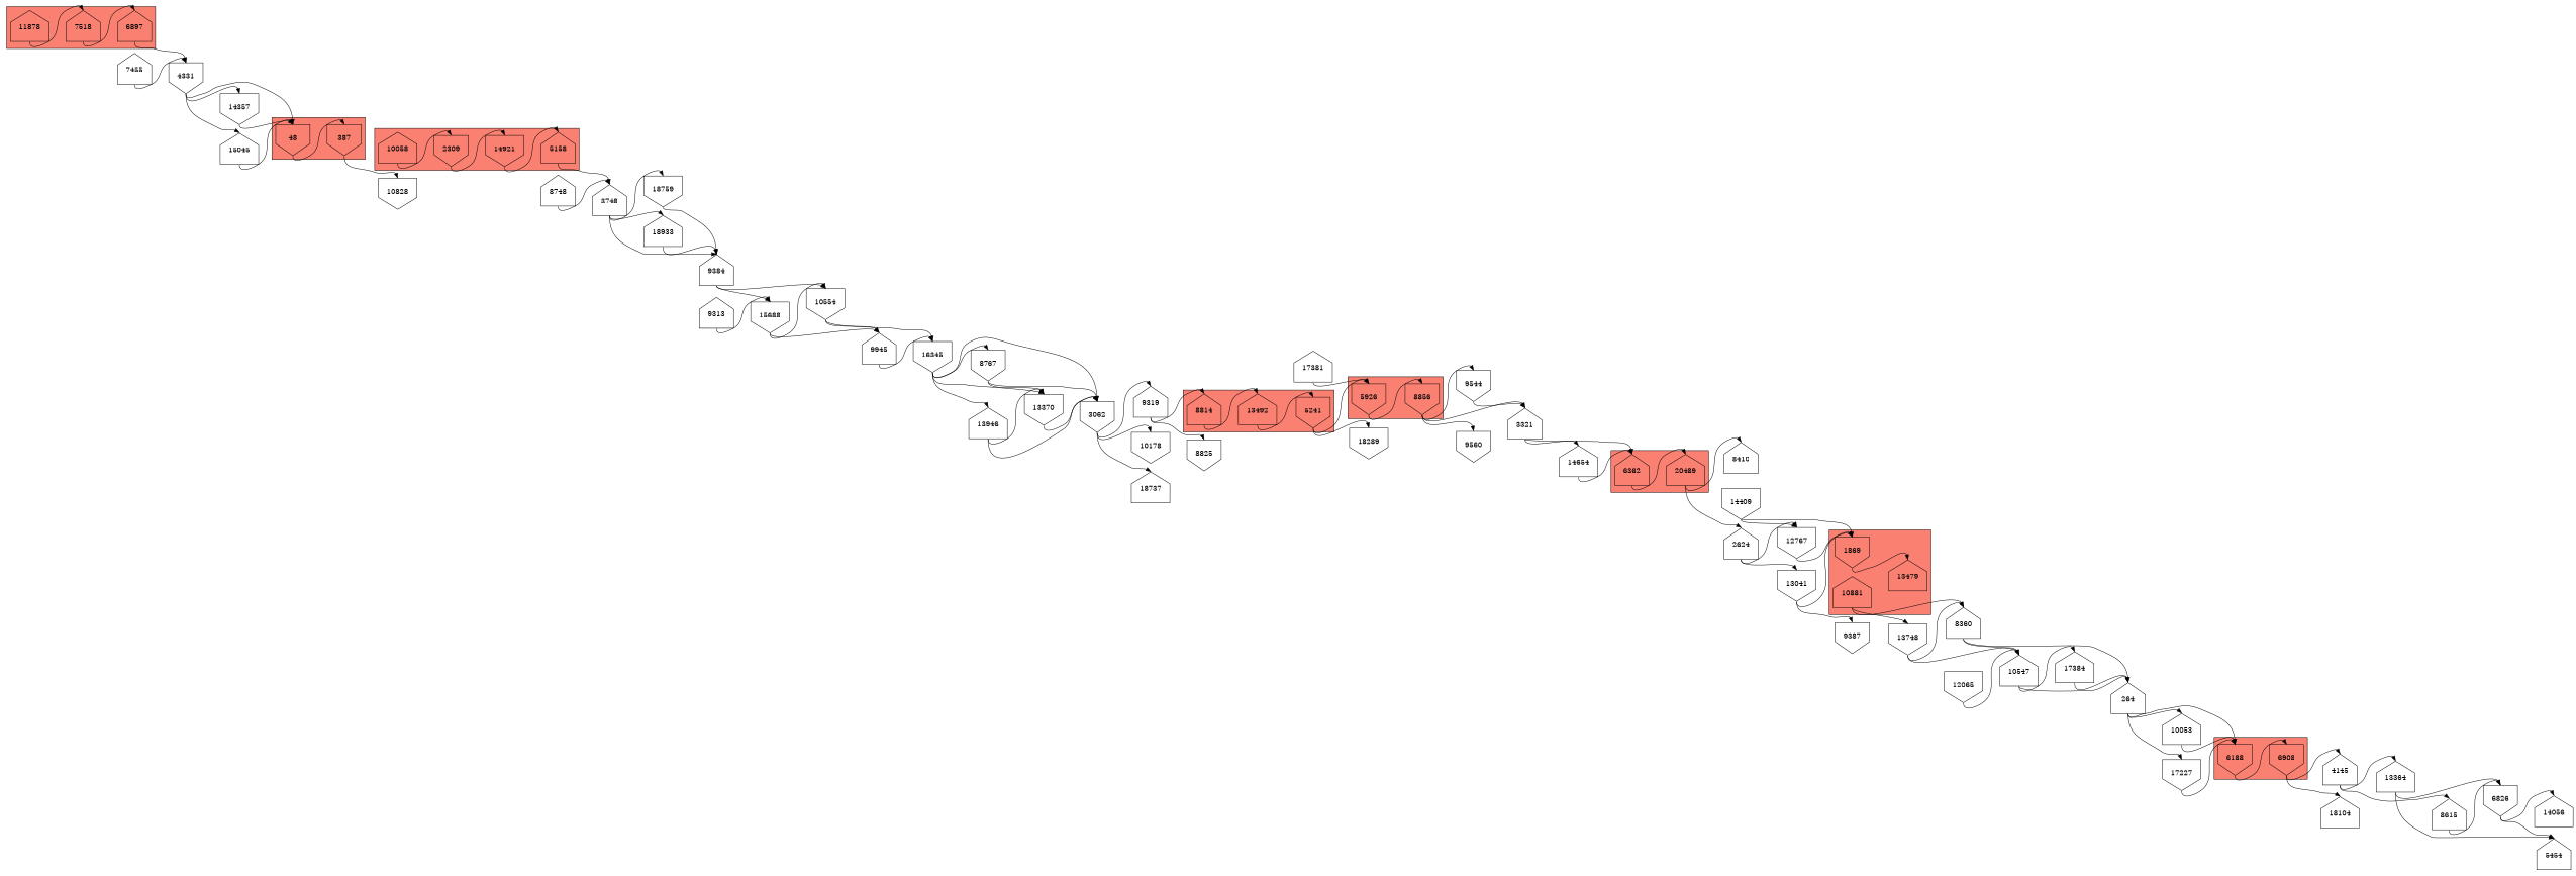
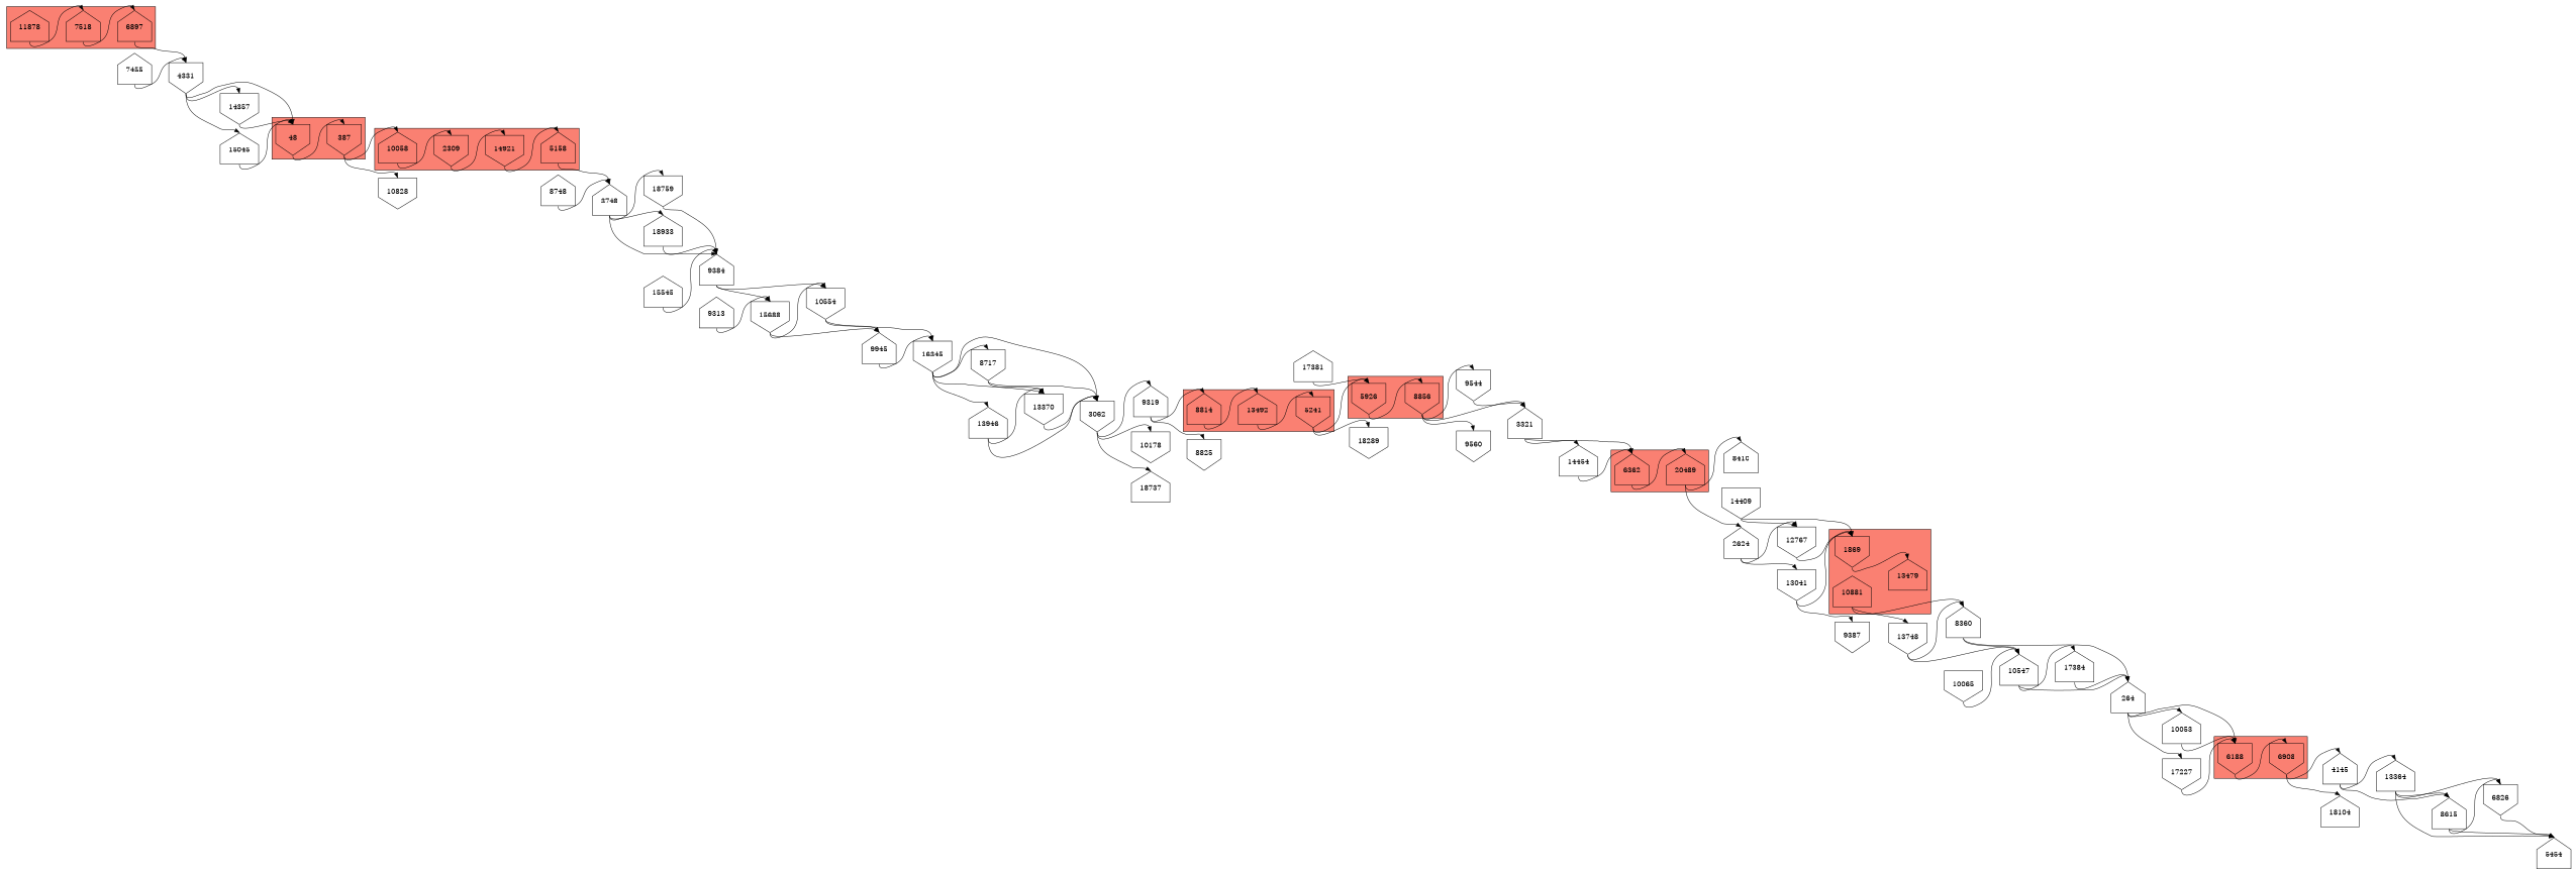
  digraph {
    rankdir=LR
    node [shape=house]
    edge [headport=n tailport=s]
    10058 [height=1 width=1]
    2309 [height=1 shape=invhouse width=1]
    14921 [height=1 shape=invhouse width=1]
    5158 [height=1 width=1]
    8814 [height=1 width=1]
    13492 [height=1 width=1]
    5241 [height=1 shape=invhouse width=1]
    5926 [height=1 shape=invhouse width=1]
    8856 [height=1 shape=invhouse width=1]
    6362 [height=1 width=1]
    20489 [height=1 width=1]
    1869 [height=1 shape=invhouse width=1]
    13479 [height=1 width=1]
    10881 [height=1 width=1]
    6188 [height=1 shape=invhouse width=1]
    6908 [height=1 shape=invhouse width=1]
    48 [height=1 shape=invhouse width=1]
    387 [height=1 shape=invhouse width=1]
    11878 [height=1 width=1]
    7518 [height=1 width=1]
    6897 [height=1 width=1]
    3748 [height=1 width=1]
    18289 [height=1 shape=invhouse width=1]
    3321 [height=1 width=1]
    9544 [height=1 shape=invhouse width=1]
    9560 [height=1 shape=invhouse width=1]
    2624 [height=1 width=1]
    8410 [height=1 width=1]
    8360 [height=1 width=1]
    13748 [height=1 shape=invhouse width=1]
    4145 [height=1 width=1]
    18104 [height=1 width=1]
    10828 [height=1 shape=invhouse width=1]
    4331 [height=1 shape=invhouse width=1]
    n35 [height=1 label=9384 width=1]
    18759 [height=1 shape=invhouse width=1]
    18933 [height=1 width=1]
    17381 [height=1 width=1]
-   14654 [height=1 width=1]
+   14654 [height=1 width=1 label=14454]
    12767 [height=1 shape=invhouse width=1]
    13041 [height=1 shape=invhouse width=1]
    264 [height=1 width=1]
    10547 [height=1 width=1]
    8615 [height=1 width=1]
    13364 [height=1 width=1]
    14357 [height=1 shape=invhouse width=1]
    15045 [height=1 width=1]
    10554 [height=1 shape=invhouse width=1]
    15688 [height=1 shape=invhouse width=1]
    9945 [height=1 width=1]
    16345 [height=1 shape=invhouse width=1]
    3062 [height=1 shape=invhouse width=1]
-   8767 [height=1 shape=invhouse width=1]
+   8767 [height=1 shape=invhouse width=1 label=8717]
    13370 [height=1 shape=invhouse width=1]
    13946 [height=1 width=1]
    9319 [height=1 width=1]
    10178 [height=1 shape=invhouse width=1]
    18737 [height=1 width=1]
    8825 [height=1 shape=invhouse width=1]
    9387 [height=1 shape=invhouse width=1]
    10053 [height=1 width=1]
    17227 [height=1 shape=invhouse width=1]
    17384 [height=1 width=1]
    5454 [height=1 width=1]
    6826 [height=1 shape=invhouse width=1]
-   14056 [height=1 width=1]
-   10065 [height=1 shape=invhouse width=1 label=12065]
+   10065 [height=1 shape=invhouse width=1]
    14409 [height=1 shape=invhouse width=1]
    9313 [height=1 width=1]
+   15545 [height=1 width=1]
    8748 [height=1 width=1]
    7455 [height=1 width=1]
    subgraph cluster_1 {
      fillcolor=salmon
      style=filled
      10058
      2309
      14921
      5158
    }
    subgraph cluster_2 {
      fillcolor=salmon
      style=filled
      8814
      13492
      5241
    }
    subgraph cluster_3 {
      fillcolor=salmon
      style=filled
      5926
      8856
    }
    subgraph cluster_4 {
      fillcolor=salmon
      style=filled
      6362
      20489
    }
    subgraph cluster_5 {
      fillcolor=salmon
      style=filled
      1869
      13479
      10881
    }
    subgraph cluster_6 {
      fillcolor=salmon
      style=filled
      6188
      6908
    }
    subgraph cluster_7 {
      fillcolor=salmon
      style=filled
      48
      387
    }
    subgraph cluster_8 {
      fillcolor=salmon
      style=filled
      11878
      7518
      6897
    }
    10058 -> 2309
    2309 -> 14921
    14921 -> 5158
    5158 -> 3748
    8814 -> 13492
    13492 -> 5241
    5241 -> 5926
    5241 -> 18289
    5926 -> 8856
    8856 -> 3321
    8856 -> 9544
    8856 -> 9560
    6362 -> 20489
    20489 -> 2624
    20489 -> 8410
    1869 -> 13479
    10881 -> 8360
    10881 -> 13748
    6188 -> 6908
    6908 -> 4145
    6908 -> 18104
    48 -> 387
+   387 -> 10058
    387 -> 10828
    11878 -> 7518
    7518 -> 6897
    6897 -> 4331
    3748 -> n35
    3748 -> 18759
    3748 -> 18933
    3321 -> 6362
    3321 -> 14654
    9544 -> 3321
    2624 -> 12767
    2624 -> 13041
    8360 -> 264
    8360 -> 10547
    13748 -> 8360
    13748 -> 10547
    4145 -> 8615
    4145 -> 13364
    4331 -> 48
    4331 -> 14357
    4331 -> 15045
    n35 -> 10554
    n35 -> 15688
    18759 -> n35
    18933 -> n35
    17381 -> 5926
    14654 -> 6362
    12767 -> 1869
    13041 -> 1869
    13041 -> 9387
    264 -> 6188
    264 -> 10053
    264 -> 17227
    10547 -> 264
    10547 -> 17384
+   8615 -> 5454
    8615 -> 6826
+   13364 -> 8615
    13364 -> 5454
    13364 -> 6826
    14357 -> 48
    15045 -> 48
    10554 -> 9945
    10554 -> 16345
    15688 -> 10554
    15688 -> 9945
    9945 -> 16345
    16345 -> 3062
    16345 -> 8767
    16345 -> 13370
    16345 -> 13946
    3062 -> 9319
    3062 -> 10178
    3062 -> 18737
    8767 -> 3062
    8767 -> 13370
    13370 -> 3062
    13946 -> 3062
    13946 -> 13370
    9319 -> 8814
    9319 -> 8825
    10053 -> 6188
    17227 -> 6188
    17384 -> 264
    6826 -> 5454
-   6826 -> 14056
    10065 -> 10547
    14409 -> 1869
    14409 -> 12767
    9313 -> 15688
+   15545 -> n35
    8748 -> 3748
    7455 -> 4331
  }
